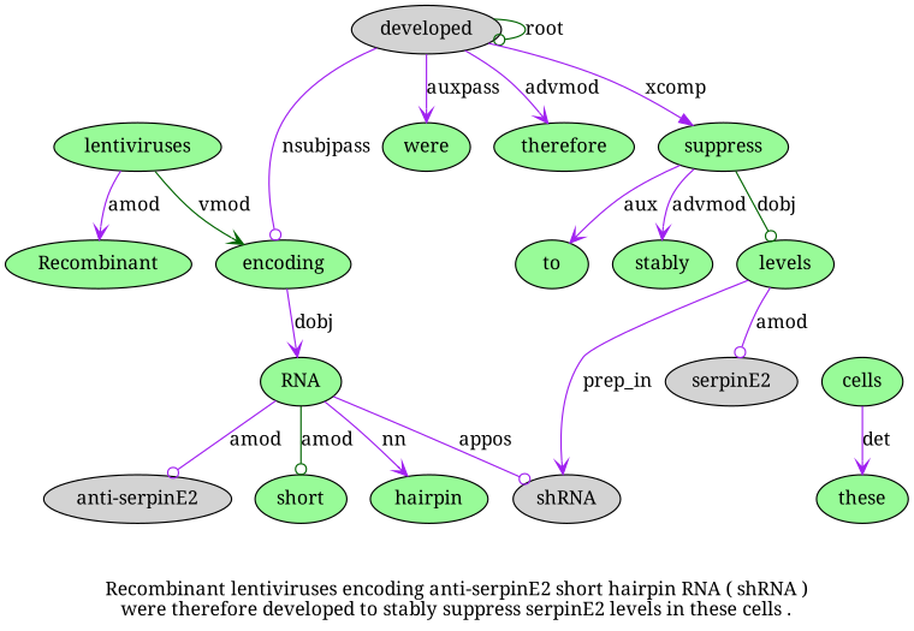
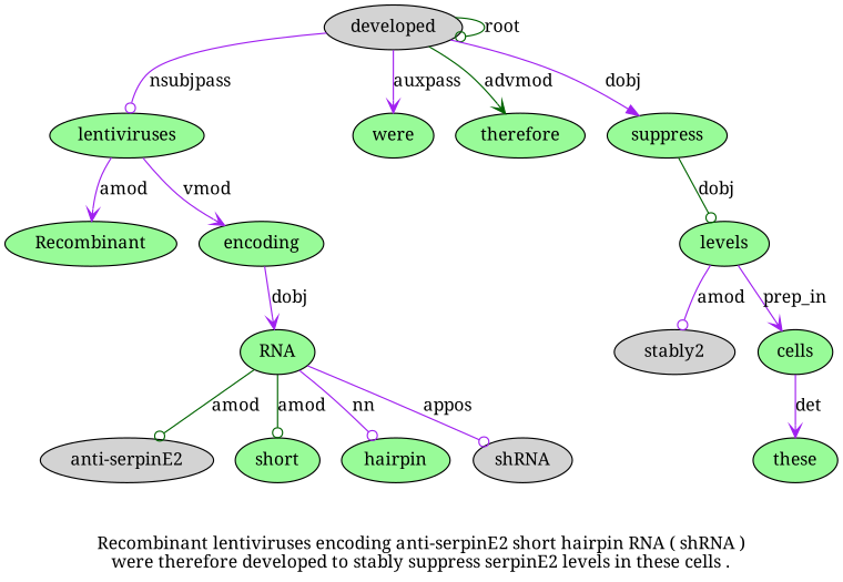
  digraph {
    fontname="Noto Serif"
    label="Recombinant lentiviruses encoding anti-serpinE2 short hairpin RNA ( shRNA )\nwere therefore developed to stably suppress serpinE2 levels in these cells ."
    node [fillcolor=palegreen fontname="Noto Serif" style=filled]
    edge [arrowhead=vee color=purple fontname="Noto Serif"]
    n1 [label=lentiviruses]
    n2 [label=Recombinant]
    n3 [label=encoding]
    n4 [label=RNA]
    n5 [fillcolor=lightgrey label=developed]
    n6 [label=were]
    n7 [label=therefore]
    n8 [label=suppress]
-   n9 [label=to]
-   n10 [label=stably]
    n11 [label=levels]
    n12 [fillcolor=lightgrey label="anti-serpinE2"]
    n13 [label=short]
    n14 [label=hairpin]
    n15 [fillcolor=lightgrey label=shRNA]
-   n16 [fillcolor=lightgrey label=serpinE2]
+   n16 [fillcolor=lightgrey label=stably2]
    n17 [label=cells]
    n18 [label=these]
    n1 -> n2 [label=amod]
-   n1 -> n3 [color=darkgreen label=vmod]
+   n1 -> n3 [label=vmod]
    n3 -> n4 [label=dobj]
-   n4 -> n12 [arrowhead=odot label=amod]
+   n4 -> n12 [arrowhead=odot color=darkgreen label=amod]
    n4 -> n13 [arrowhead=odot color=darkgreen label=amod]
-   n4 -> n14 [label=nn]
+   n4 -> n14 [arrowhead=odot label=nn]
    n4 -> n15 [arrowhead=odot label=appos]
-   n5 -> n3 [arrowhead=odot label=nsubjpass]
+   n5 -> n1 [arrowhead=odot label=nsubjpass]
    n5 -> n5 [arrowhead=odot color=darkgreen label=root]
    n5 -> n6 [label=auxpass]
-   n5 -> n7 [label=advmod]
-   n5 -> n8 [arrowhead=normal label=xcomp]
-   n8 -> n9 [label=aux]
-   n8 -> n10 [label=advmod]
+   n5 -> n7 [color=darkgreen label=advmod]
+   n5 -> n8 [arrowhead=normal label=dobj]
    n8 -> n11 [arrowhead=odot color=darkgreen label=dobj]
    n11 -> n16 [arrowhead=odot label=amod]
-   n11 -> n15 [label=prep_in]
+   n11 -> n17 [label=prep_in]
    n17 -> n18 [label=det]
  }
